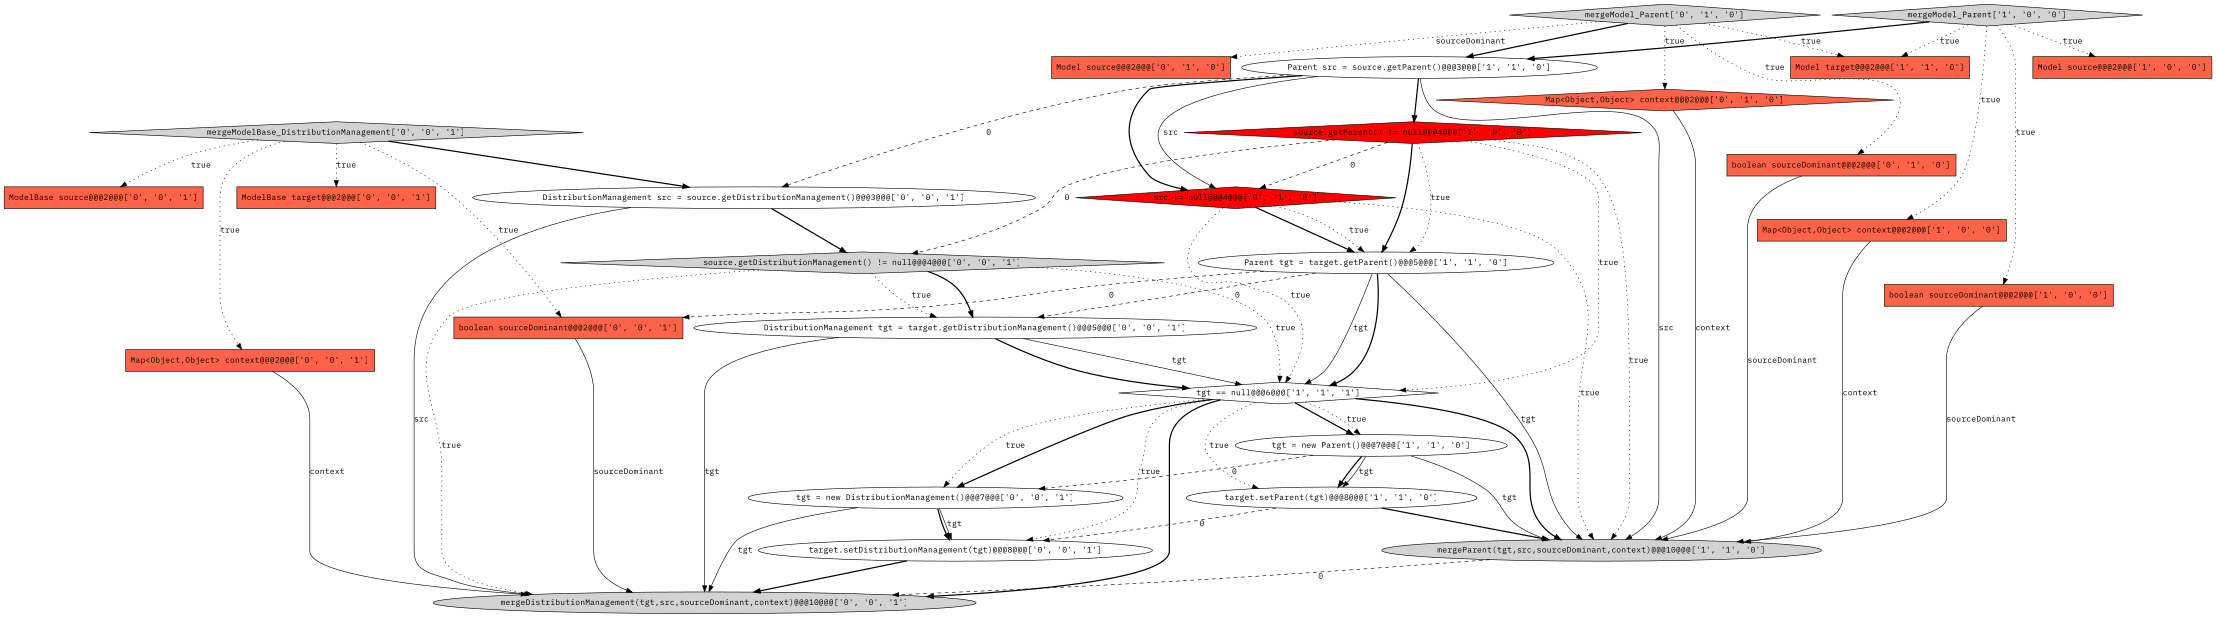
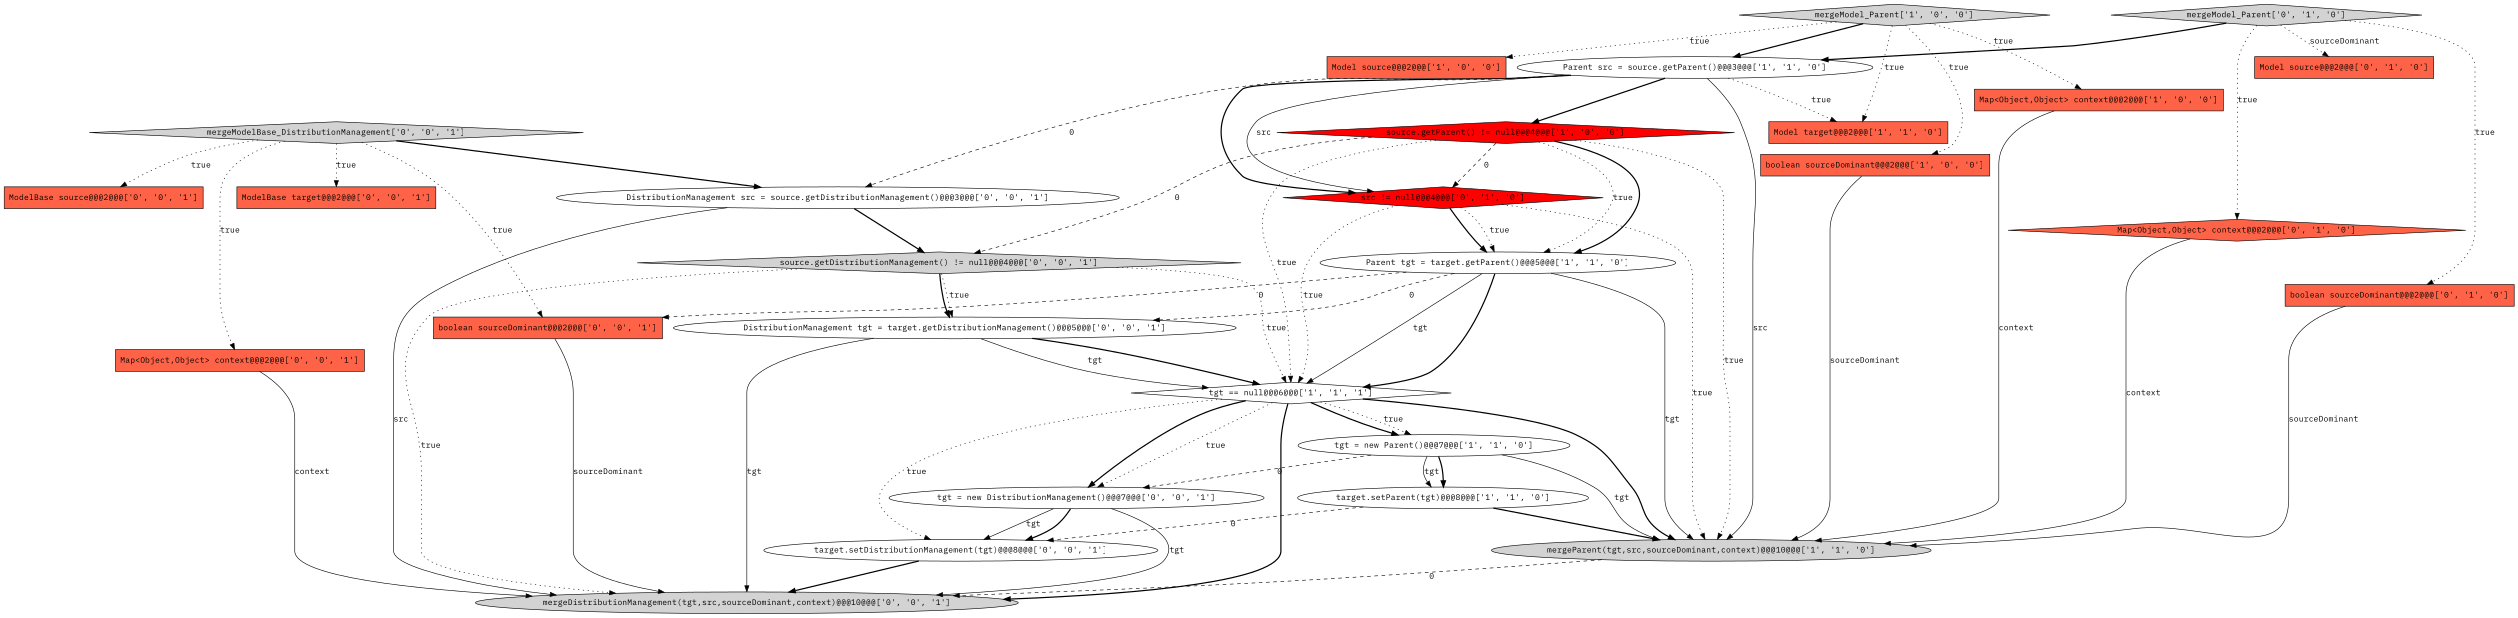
  digraph {
    fontname="IBM Plex Mono"
    node [fillcolor=tomato fontname="IBM Plex Mono" shape=ellipse style=filled]
    edge [fontname="IBM Plex Mono" style=dotted]
    n1 [fillcolor=white label="target.setParent(tgt)@@@8@@@['1', '1', '0']"]
    n2 [fillcolor=white label="target.setDistributionManagement(tgt)@@@8@@@['0', '0', '1']"]
    n3 [fillcolor=lightgray label="mergeParent(tgt,src,sourceDominant,context)@@@10@@@['1', '1', '0']"]
    n4 [fillcolor=lightgray label="mergeDistributionManagement(tgt,src,sourceDominant,context)@@@10@@@['0', '0', '1']"]
    n5 [fillcolor=red label="source.getParent() != null@@@4@@@['1', '0', '0']" shape=diamond]
    n6 [fillcolor=lightgray label="source.getDistributionManagement() != null@@@4@@@['0', '0', '1']" shape=diamond]
    n7 [fillcolor=white label="tgt == null@@@6@@@['1', '1', '1']" shape=diamond]
    n8 [fillcolor=red label="src != null@@@4@@@['0', '1', '0']" shape=diamond]
    n9 [fillcolor=white label="Parent tgt = target.getParent()@@@5@@@['1', '1', '0']"]
    n10 [fillcolor=white label="DistributionManagement tgt = target.getDistributionManagement()@@@5@@@['0', '0', '1']"]
    n11 [fillcolor=white label="tgt = new Parent()@@@7@@@['1', '1', '0']"]
    n12 [fillcolor=white label="tgt = new DistributionManagement()@@@7@@@['0', '0', '1']"]
    n13 [label="boolean sourceDominant@@@2@@@['0', '0', '1']" shape=box]
    n14 [label="Map<Object,Object> context@@@2@@@['1', '0', '0']" shape=box]
    n15 [fillcolor=white label="Parent src = source.getParent()@@@3@@@['1', '1', '0']"]
    n16 [fillcolor=white label="DistributionManagement src = source.getDistributionManagement()@@@3@@@['0', '0', '1']"]
    n17 [label="ModelBase target@@@2@@@['0', '0', '1']" shape=box]
    n18 [label="boolean sourceDominant@@@2@@@['1', '0', '0']" shape=box]
    n19 [label="Map<Object,Object> context@@@2@@@['0', '0', '1']" shape=box]
    n20 [label="Map<Object,Object> context@@@2@@@['0', '1', '0']" shape=diamond]
    n21 [label="Model source@@@2@@@['0', '1', '0']" shape=box]
    n22 [fillcolor=lightgray label="mergeModelBase_DistributionManagement['0', '0', '1']" shape=diamond]
    n23 [label="ModelBase source@@@2@@@['0', '0', '1']" shape=box]
    n24 [label="Model source@@@2@@@['1', '0', '0']" shape=box]
    n25 [label="boolean sourceDominant@@@2@@@['0', '1', '0']" shape=box]
    n26 [label="Model target@@@2@@@['1', '1', '0']" shape=box]
    n27 [fillcolor=lightgray label="mergeModel_Parent['0', '1', '0']" shape=diamond]
    n28 [fillcolor=lightgray label="mergeModel_Parent['1', '0', '0']" shape=diamond]
    n1 -> n2 [label=0 style=dashed]
    n1 -> n3 [style=bold]
    n2 -> n4 [style=bold]
    n3 -> n4 [label=0 style=dashed]
    n5 -> n3 [label=true]
    n5 -> n6 [label=0 style=dashed]
    n5 -> n7 [label=true]
    n5 -> n8 [label=0 style=dashed]
    n5 -> n9 [label=true]
    n5 -> n9 [style=bold]
    n6 -> n4 [label=true]
    n6 -> n7 [label=true]
    n6 -> n10 [style=bold]
    n6 -> n10 [label=true]
-   n7 -> n1 [label=true]
    n7 -> n2 [label=true]
    n7 -> n3 [style=bold]
    n7 -> n4 [style=bold]
    n7 -> n11 [style=bold]
    n7 -> n11 [label=true]
    n7 -> n12 [style=bold]
    n7 -> n12 [label=true]
    n8 -> n3 [label=true]
    n8 -> n7 [label=true]
    n8 -> n9 [style=bold]
    n8 -> n9 [label=true]
    n9 -> n3 [label=tgt style=solid]
    n9 -> n7 [style=bold]
    n9 -> n7 [label=tgt style=solid]
    n9 -> n10 [label=0 style=dashed]
    n9 -> n13 [label=0 style=dashed]
    n10 -> n4 [label=tgt style=solid]
    n10 -> n7 [label=tgt style=solid]
    n10 -> n7 [style=bold]
    n11 -> n1 [style=bold]
    n11 -> n1 [label=tgt style=solid]
    n11 -> n3 [label=tgt style=solid]
    n11 -> n12 [label=0 style=dashed]
    n12 -> n2 [style=bold]
    n12 -> n2 [label=tgt style=solid]
    n12 -> n4 [label=tgt style=solid]
    n13 -> n4 [label=sourceDominant style=solid]
    n14 -> n3 [label=context style=solid]
    n15 -> n3 [label=src style=solid]
    n15 -> n5 [style=bold]
    n15 -> n8 [style=bold]
    n15 -> n8 [label=src style=solid]
    n15 -> n16 [label=0 style=dashed]
    n16 -> n4 [label=src style=solid]
    n16 -> n6 [style=bold]
    n18 -> n3 [label=sourceDominant style=solid]
    n19 -> n4 [label=context style=solid]
    n20 -> n3 [label=context style=solid]
    n22 -> n13 [label=true]
    n22 -> n16 [style=bold]
    n22 -> n17 [label=true]
    n22 -> n19 [label=true]
    n22 -> n23 [label=true]
    n25 -> n3 [label=sourceDominant style=solid]
    n27 -> n15 [style=bold]
    n27 -> n20 [label=true]
    n27 -> n21 [label=sourceDominant]
    n27 -> n25 [label=true]
-   n27 -> n26 [label=true]
+   n15 -> n26 [label=true]
    n28 -> n14 [label=true]
    n28 -> n15 [style=bold]
    n28 -> n18 [label=true]
    n28 -> n24 [label=true]
    n28 -> n26 [label=true]
  }
